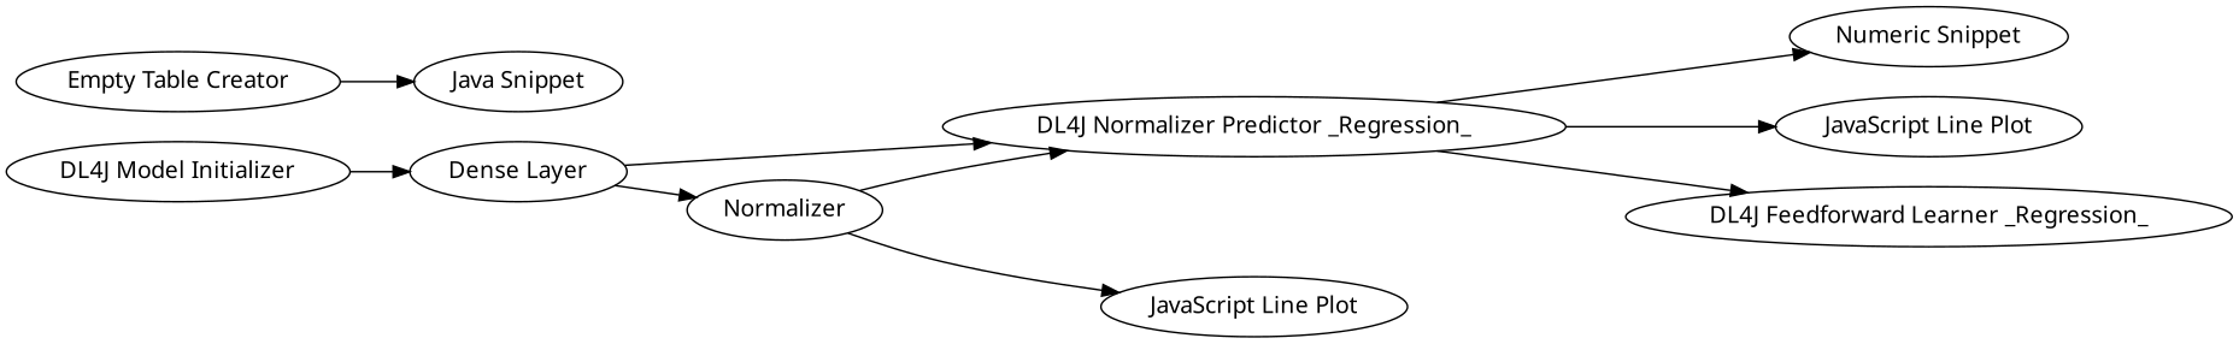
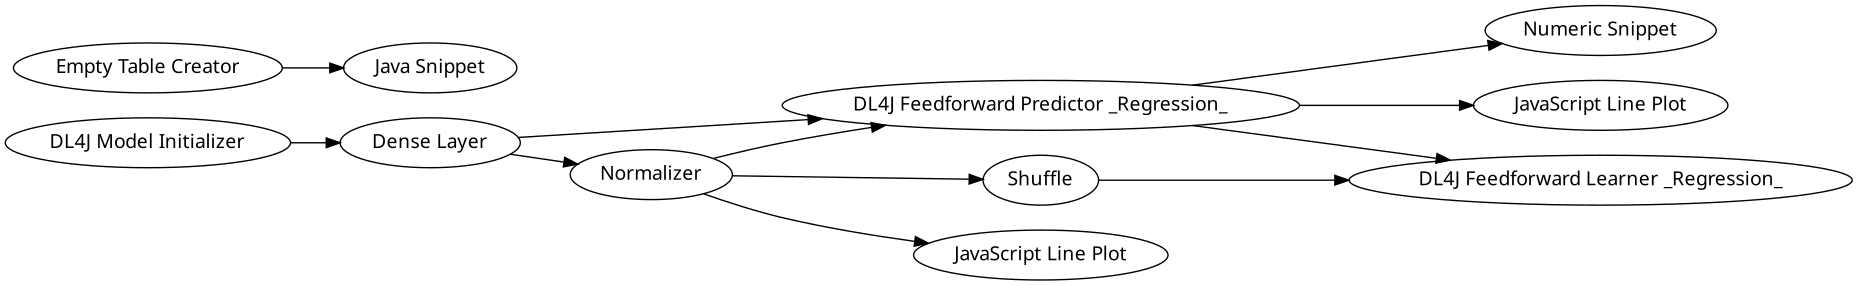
  digraph {
    fontname="Noto Sans"
    rankdir=LR
    node [fontname="Noto Sans"]
    edge [fontname="Noto Sans"]
    n1 [label="DL4J Feedforward Learner _Regression_"]
-   n2 [label="DL4J Normalizer Predictor _Regression_"]
+   n2 [label="DL4J Feedforward Predictor _Regression_"]
    n3 [label="JavaScript Line Plot"]
    n4 [label="Numeric Snippet"]
    n5 [label="Java Snippet"]
    n6 [label=Normalizer]
+   n7 [label=Shuffle]
    n8 [label="JavaScript Line Plot"]
    n9 [label="Empty Table Creator"]
    n10 [label="DL4J Model Initializer"]
    n11 [label="Dense Layer"]
    n2 -> n1
    n2 -> n3
    n2 -> n4
    n6 -> n2
+   n6 -> n7
    n6 -> n8
+   n7 -> n1
    n9 -> n5
    n10 -> n11
    n11 -> n2
    n11 -> n6
  }
